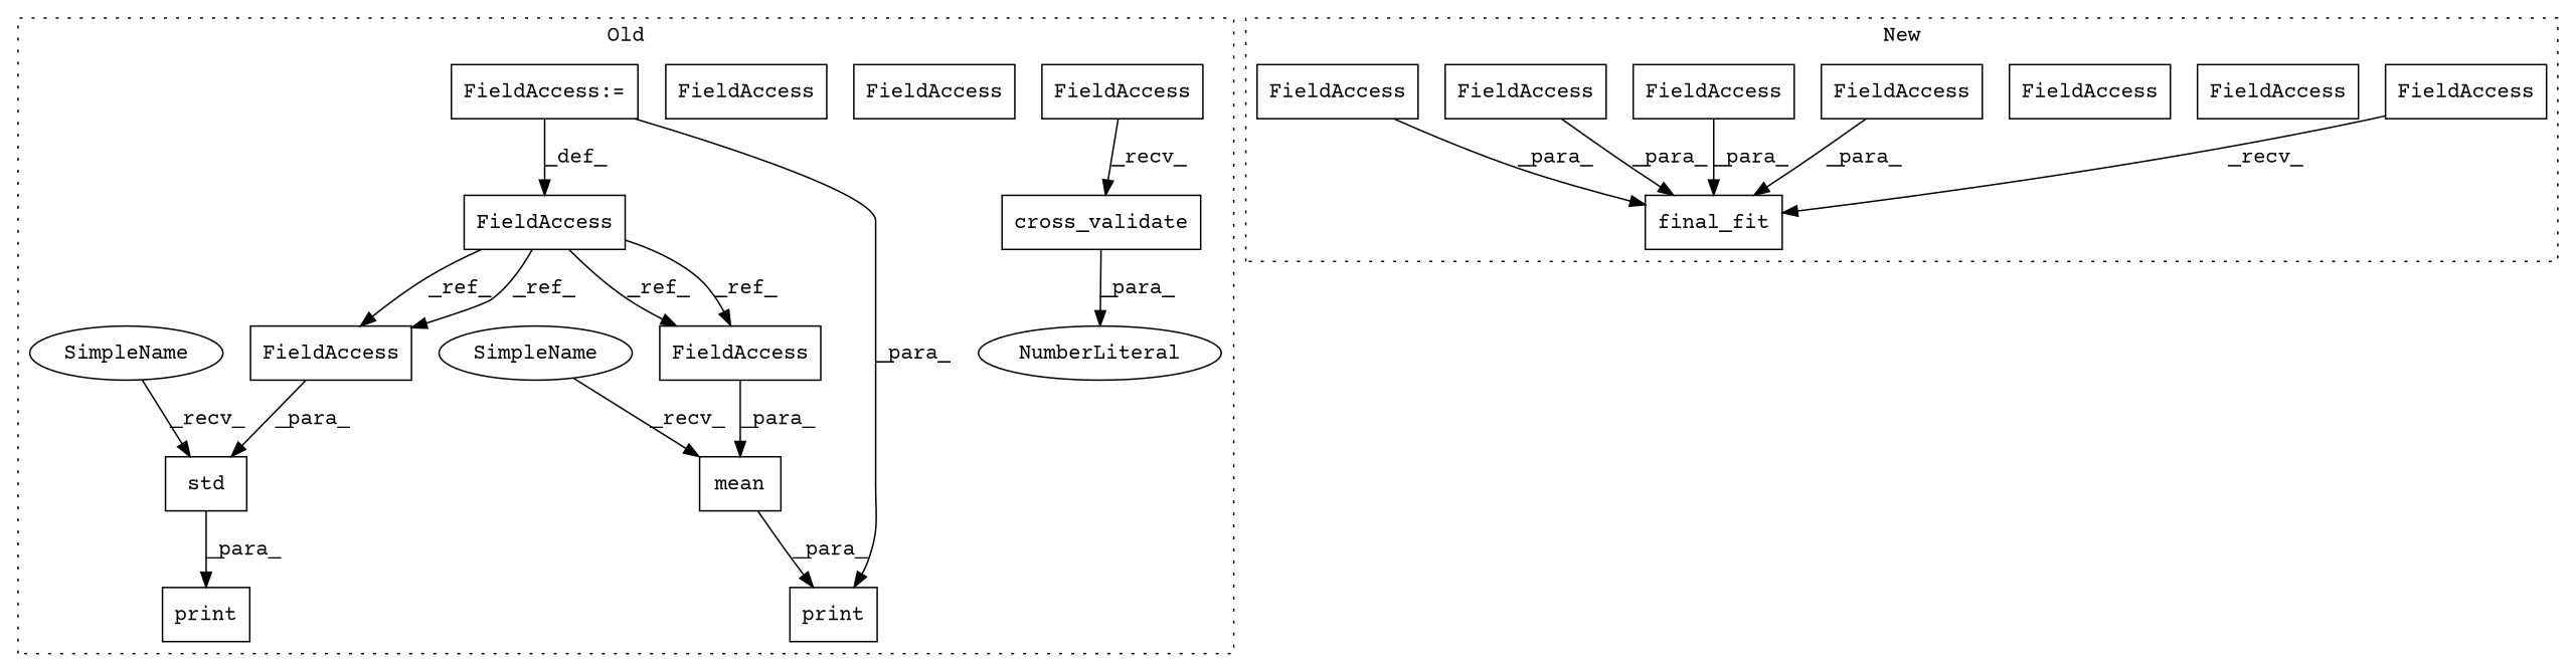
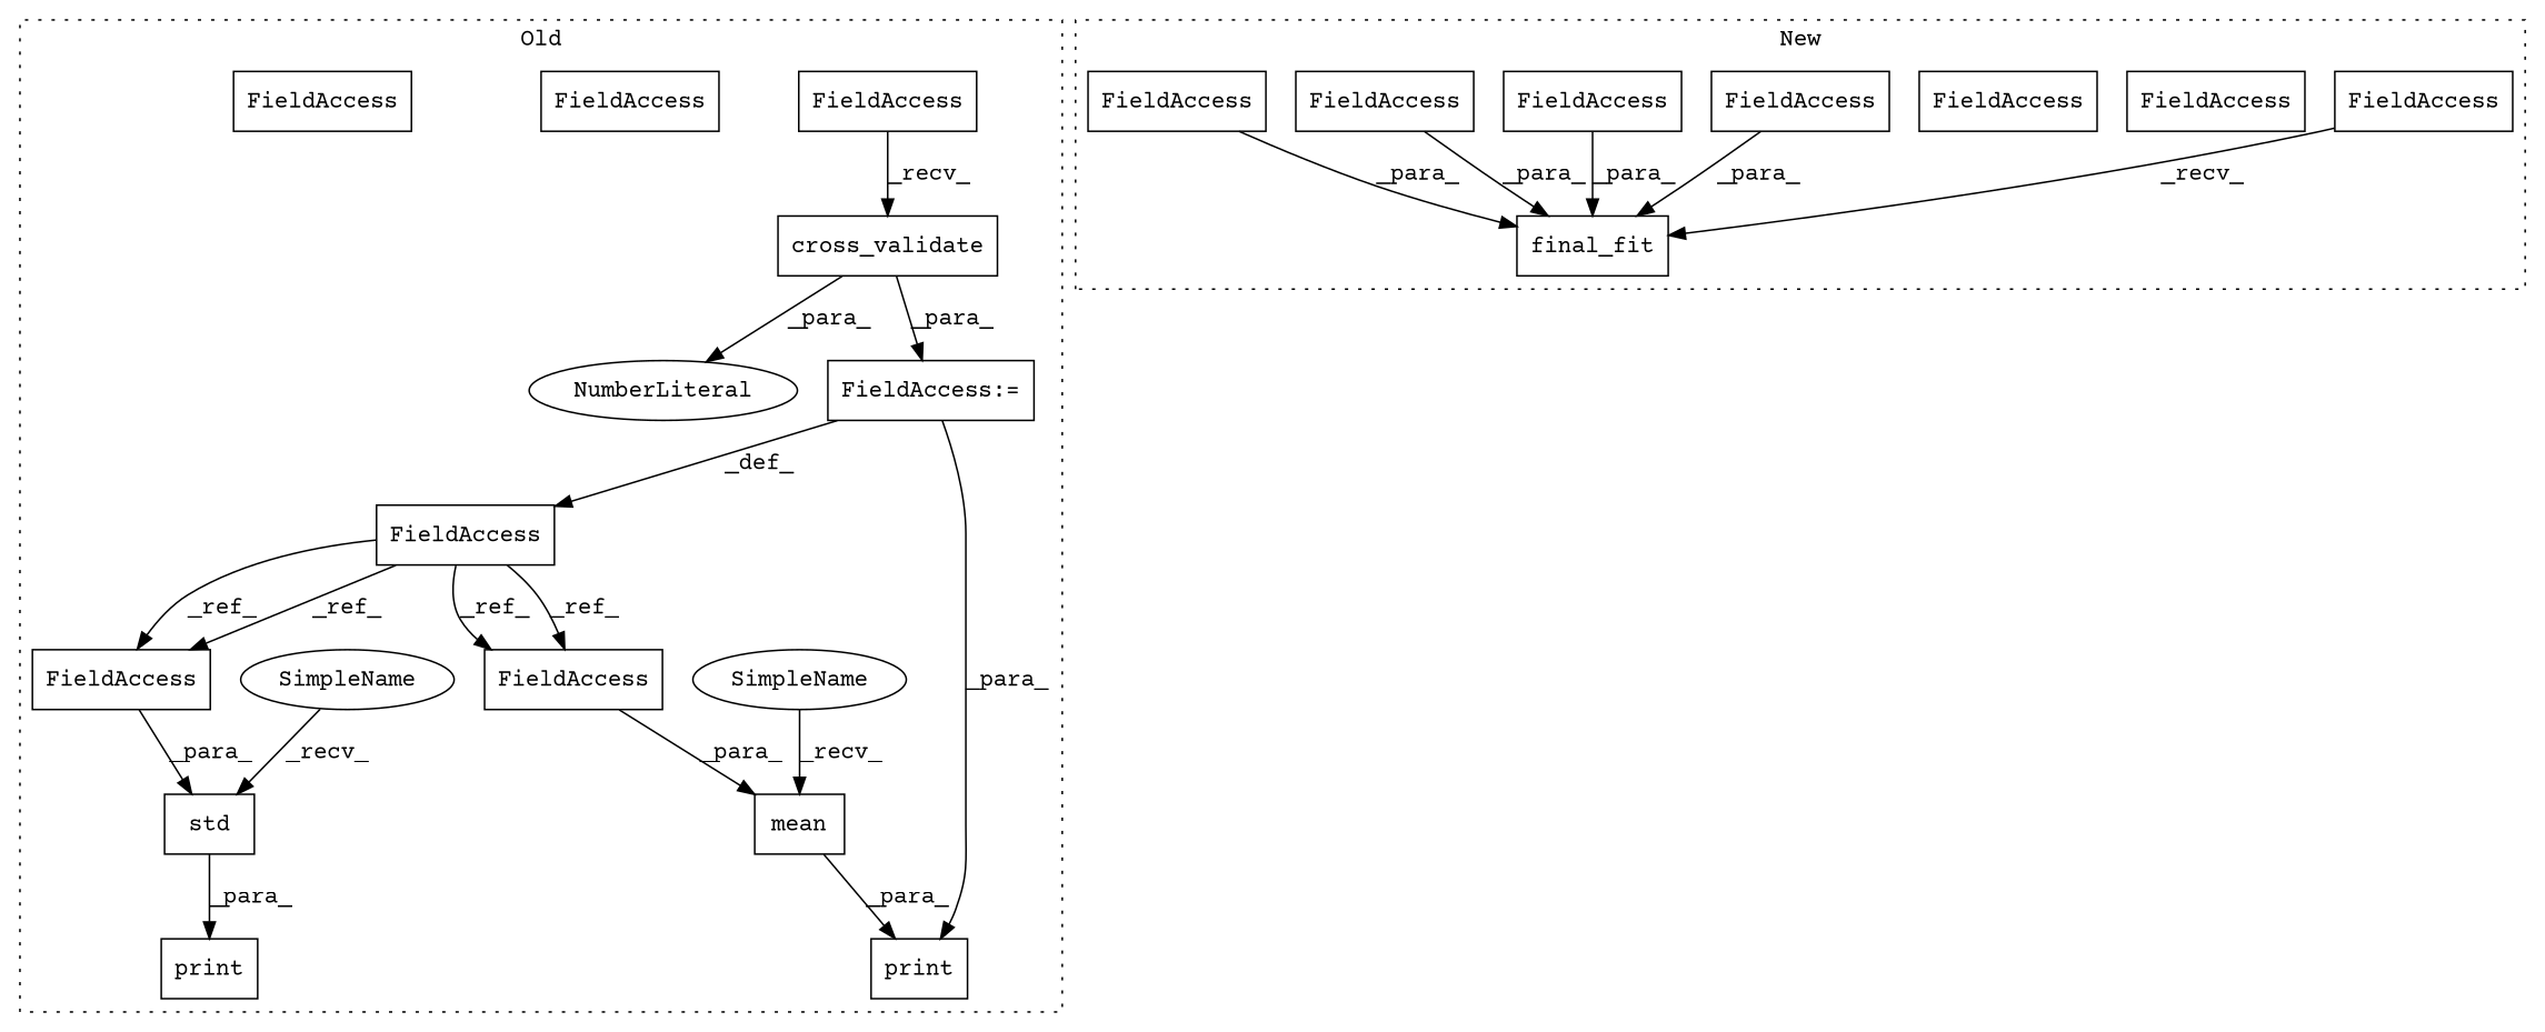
  digraph {
    fontname="Courier Prime"
    node [a=22 fontname="Courier Prime" l=6 s=1337 shape=box]
    edge [fontname="Courier Prime"]
    n1 [a=32 l="15,1" label=cross_validate s="1269,1290"]
    n2 [a=32 l="6,1" label=print s="1353,1376"]
    n3 [a=32 l="4,1" label=std s="1365,1375"]
    n4 [a=32 l="5,1" label=mean s="1332,1343"]
    n5 [a=34 l=2 label=NumberLiteral s=1288 shape=ellipse]
    n6 [a=32 l="6,1" label=print s="1320,1344"]
    n7 [label=FieldAccess s=1258]
    n8 [l=3 label=FieldAccess s=1265]
    n9 [label=FieldAccess]
    n10 [label=FieldAccess s=1369]
    n11 [a=7 l=1 label="FieldAccess:=" s=1264]
    n12 [label=FieldAccess s=1369]
    n13 [label=FieldAccess]
    n14 [a=42 l=5 label=SimpleName s=1326 shape=ellipse]
    n15 [a=42 l=5 label=SimpleName s=1359 shape=ellipse]
    n16 [a=32 l="10,1" label=final_fit s="1209,1248"]
    n17 [l=3 label=FieldAccess s=1205]
    n18 [l=7 label=FieldAccess s=1219]
    n19 [label=FieldAccess s=1235]
    n20 [l=7 label=FieldAccess s=1227]
    n21 [label=FieldAccess s=1242]
    n22 [l=7 label=FieldAccess s=1219]
    n23 [label=FieldAccess s=1235]
    subgraph cluster_1 {
      label=Old
      style=dotted
      n1
      n2
      n3
      n4
      n5
      n6
      n7
      n8
      n9
      n10
      n11
      n12
      n13
      n14
      n15
    }
    subgraph cluster_2 {
      label=New
      style=dotted
      n16
      n17
      n18
      n19
      n20
      n21
      n22
      n23
    }
    n1 -> n5 [label=_para_]
+   n1 -> n11 [label=_para_]
    n3 -> n2 [label=_para_]
    n4 -> n6 [label=_para_]
    n7 -> n12 [label=_ref_]
    n7 -> n12 [label=_ref_]
    n7 -> n13 [label=_ref_]
    n7 -> n13 [label=_ref_]
    n8 -> n1 [label=_recv_]
    n11 -> n6 [label=_para_]
    n11 -> n7 [label=_def_]
    n12 -> n3 [label=_para_]
    n13 -> n4 [label=_para_]
    n14 -> n4 [label=_recv_]
    n15 -> n3 [label=_recv_]
    n17 -> n16 [label=_recv_]
    n20 -> n16 [label=_para_]
    n21 -> n16 [label=_para_]
    n22 -> n16 [label=_para_]
    n23 -> n16 [label=_para_]
  }
